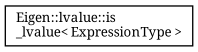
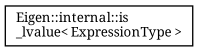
  digraph {
    rankdir=LR
    fontname="Noto Serif"
-   n1 [color=black fillcolor=white fontname="Noto Serif" fontsize=10 height=0.2 label="Eigen::lvalue::is\l_lvalue\< ExpressionType \>" shape=record style=filled width=0.4]
+   n1 [color=black fillcolor=white fontname="Noto Serif" fontsize=10 height=0.2 label="Eigen::internal::is\l_lvalue\< ExpressionType \>" shape=record style=filled width=0.4]
  }
